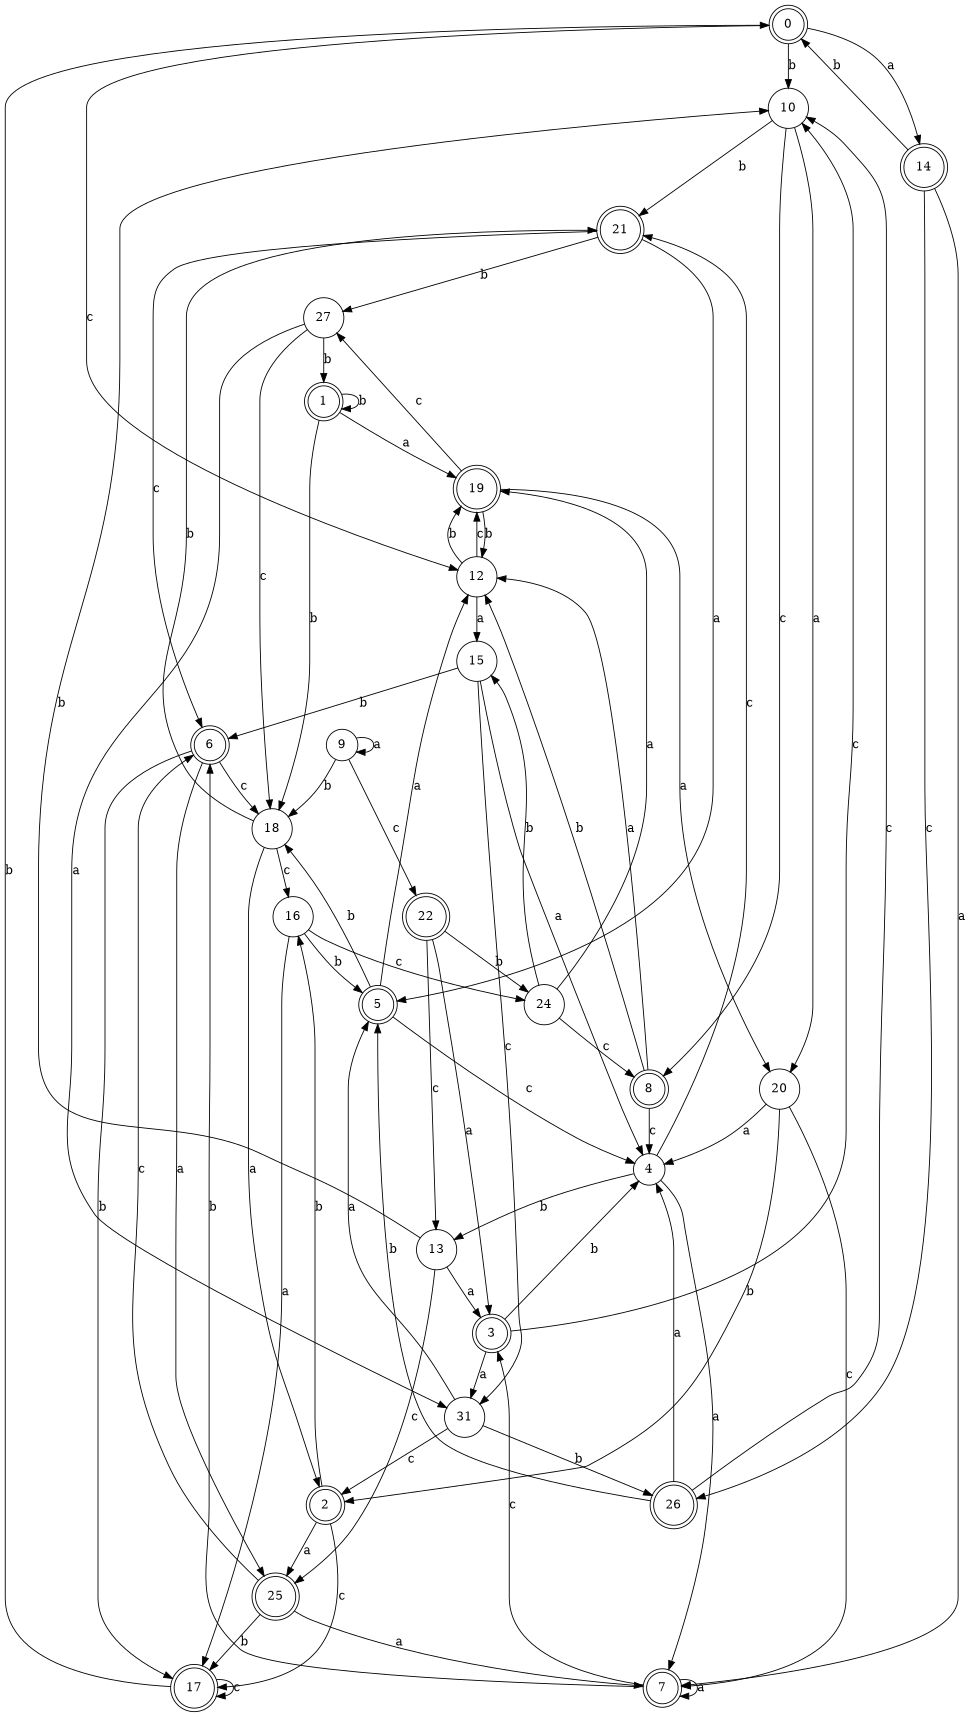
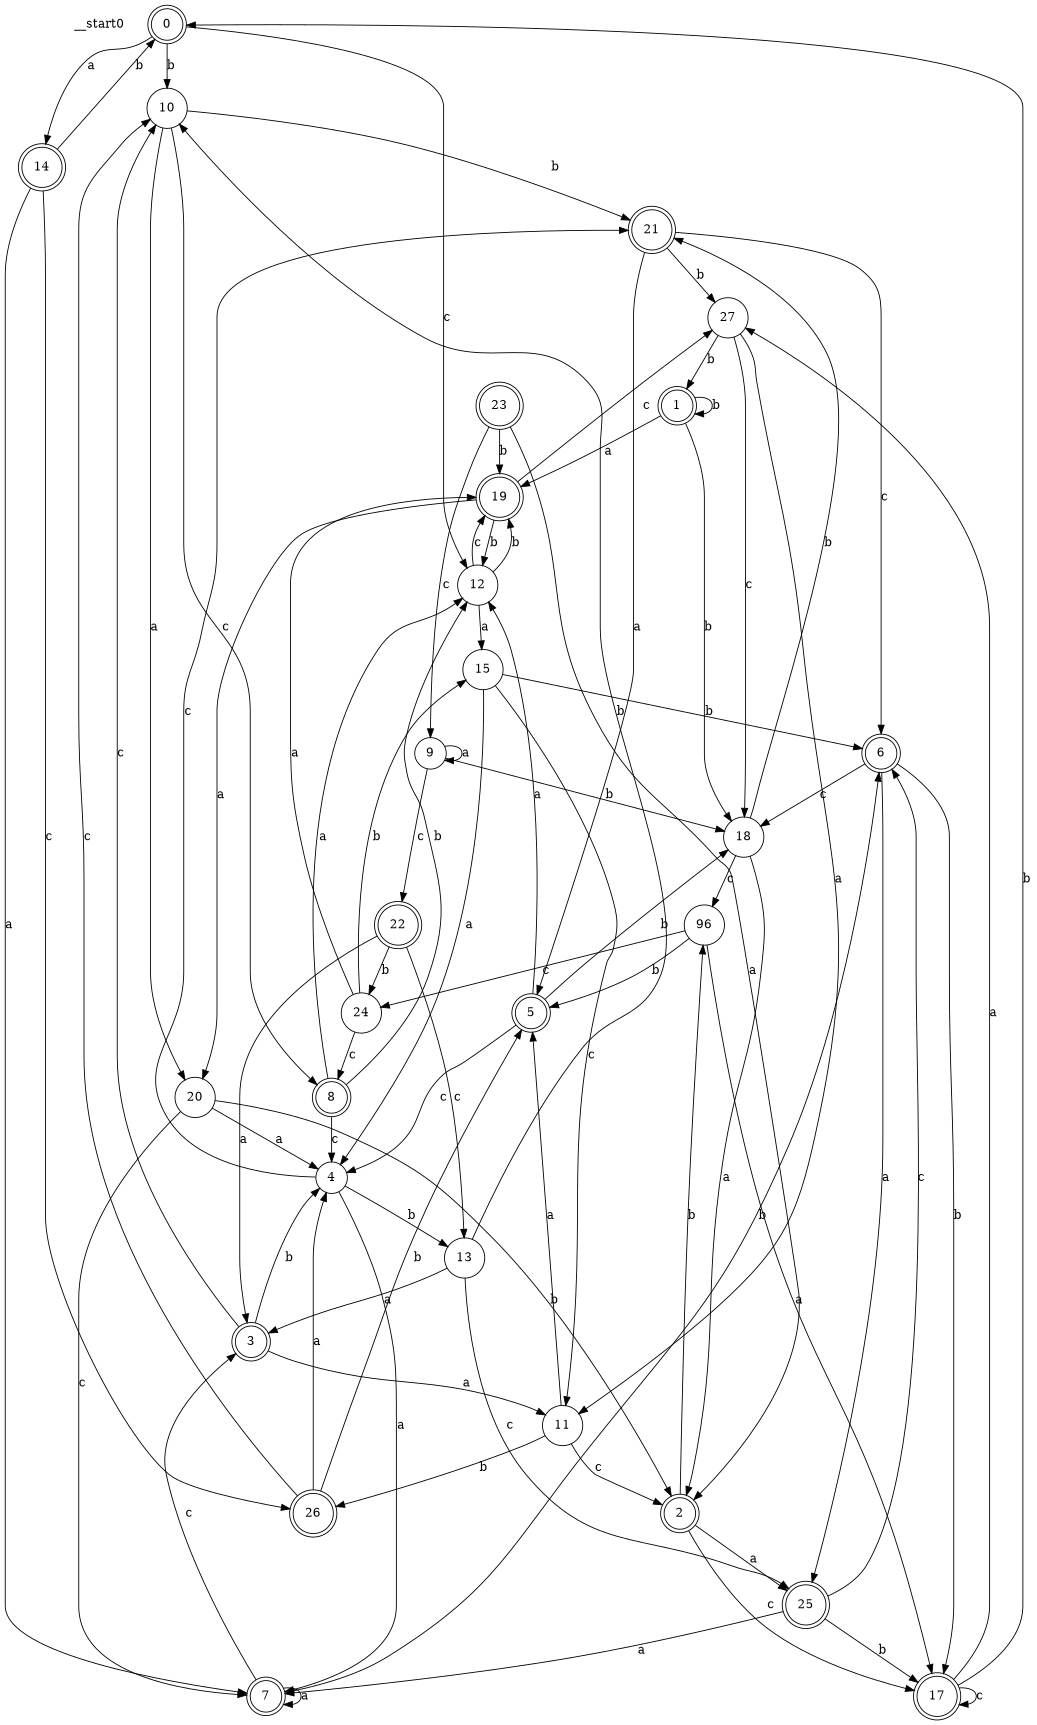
  digraph {
    rankdir=TB
    node [shape=doublecircle color=black fillcolor=white style="rounded,filled"]
+   __start0 [shape=none color="" fillcolor="" style=""]
    n2 [label=0]
    n3 [label=10 shape=circle style=filled]
    n4 [label=12 shape=circle style=filled]
    n5 [label=14]
    n6 [label=21]
    n7 [label=8]
    n8 [label=20 shape=circle style=filled]
    n9 [label=19]
    n10 [label=15 shape=circle style=filled]
    n11 [label=7]
    n12 [label=26]
    n13 [label=1]
    n14 [label=18 shape=circle style=filled]
    n15 [label=2]
-   n16 [label=16 shape=circle style=filled]
+   n16 [label=96 shape=circle style=filled]
    n17 [label=27 shape=circle style=filled]
    n18 [label=17]
    n19 [label=25]
    n20 [label=5]
    n21 [label=24 shape=circle style=filled]
    n22 [label=6]
    n23 [label=3]
    n24 [label=4 shape=circle style=filled]
-   n25 [label=31 shape=circle style=filled]
+   n25 [label=11 shape=circle style=filled]
    n26 [label=13 shape=circle style=filled]
    n27 [label=9 shape=circle style=filled]
    n28 [label=22]
+   n29 [label=23]
    n2 -> n3 [label=b]
    n2 -> n4 [label=c]
    n2 -> n5 [label=a]
    n3 -> n6 [label=b]
    n3 -> n7 [label=c]
    n3 -> n8 [label=a]
    n4 -> n9 [label=b]
    n4 -> n9 [label=c]
    n4 -> n10 [label=a]
    n5 -> n2 [label=b]
    n5 -> n11 [label=a]
    n5 -> n12 [label=c]
    n6 -> n17 [label=b]
    n6 -> n20 [label=a]
    n6 -> n22 [label=c]
    n7 -> n4 [label=a]
    n7 -> n4 [label=b]
    n7 -> n24 [label=c]
    n8 -> n11 [label=c]
    n8 -> n15 [label=b]
    n8 -> n24 [label=a]
    n9 -> n4 [label=b]
    n9 -> n8 [label=a]
    n9 -> n17 [label=c]
    n10 -> n22 [label=b]
    n10 -> n24 [label=a]
    n10 -> n25 [label=c]
    n11 -> n11 [label=a]
    n11 -> n22 [label=b]
    n11 -> n23 [label=c]
    n12 -> n3 [label=c]
    n12 -> n20 [label=b]
    n12 -> n24 [label=a]
    n13 -> n9 [label=a]
    n13 -> n13 [label=b]
    n13 -> n14 [label=b]
    n14 -> n6 [label=b]
    n14 -> n15 [label=a]
    n14 -> n16 [label=c]
    n15 -> n16 [label=b]
    n15 -> n18 [label=c]
    n15 -> n19 [label=a]
    n16 -> n18 [label=a]
    n16 -> n20 [label=b]
    n16 -> n21 [label=c]
    n17 -> n13 [label=b]
    n17 -> n14 [label=c]
    n17 -> n25 [label=a]
    n18 -> n2 [label=b]
+   n18 -> n17 [label=a]
    n18 -> n18 [label=c]
    n19 -> n11 [label=a]
    n19 -> n18 [label=b]
    n19 -> n22 [label=c]
    n20 -> n4 [label=a]
    n20 -> n14 [label=b]
    n20 -> n24 [label=c]
    n21 -> n7 [label=c]
    n21 -> n9 [label=a]
    n21 -> n10 [label=b]
    n22 -> n14 [label=c]
    n22 -> n18 [label=b]
    n22 -> n19 [label=a]
    n23 -> n3 [label=c]
    n23 -> n24 [label=b]
    n23 -> n25 [label=a]
    n24 -> n6 [label=c]
    n24 -> n11 [label=a]
    n24 -> n26 [label=b]
    n25 -> n12 [label=b]
    n25 -> n15 [label=c]
    n25 -> n20 [label=a]
    n26 -> n3 [label=b]
    n26 -> n19 [label=c]
    n26 -> n23 [label=a]
    n27 -> n14 [label=b]
    n27 -> n27 [label=a]
    n27 -> n28 [label=c]
    n28 -> n21 [label=b]
    n28 -> n23 [label=a]
    n28 -> n26 [label=c]
+   n29 -> n9 [label=b]
+   n29 -> n15 [label=a]
+   n29 -> n27 [label=c]
  }
